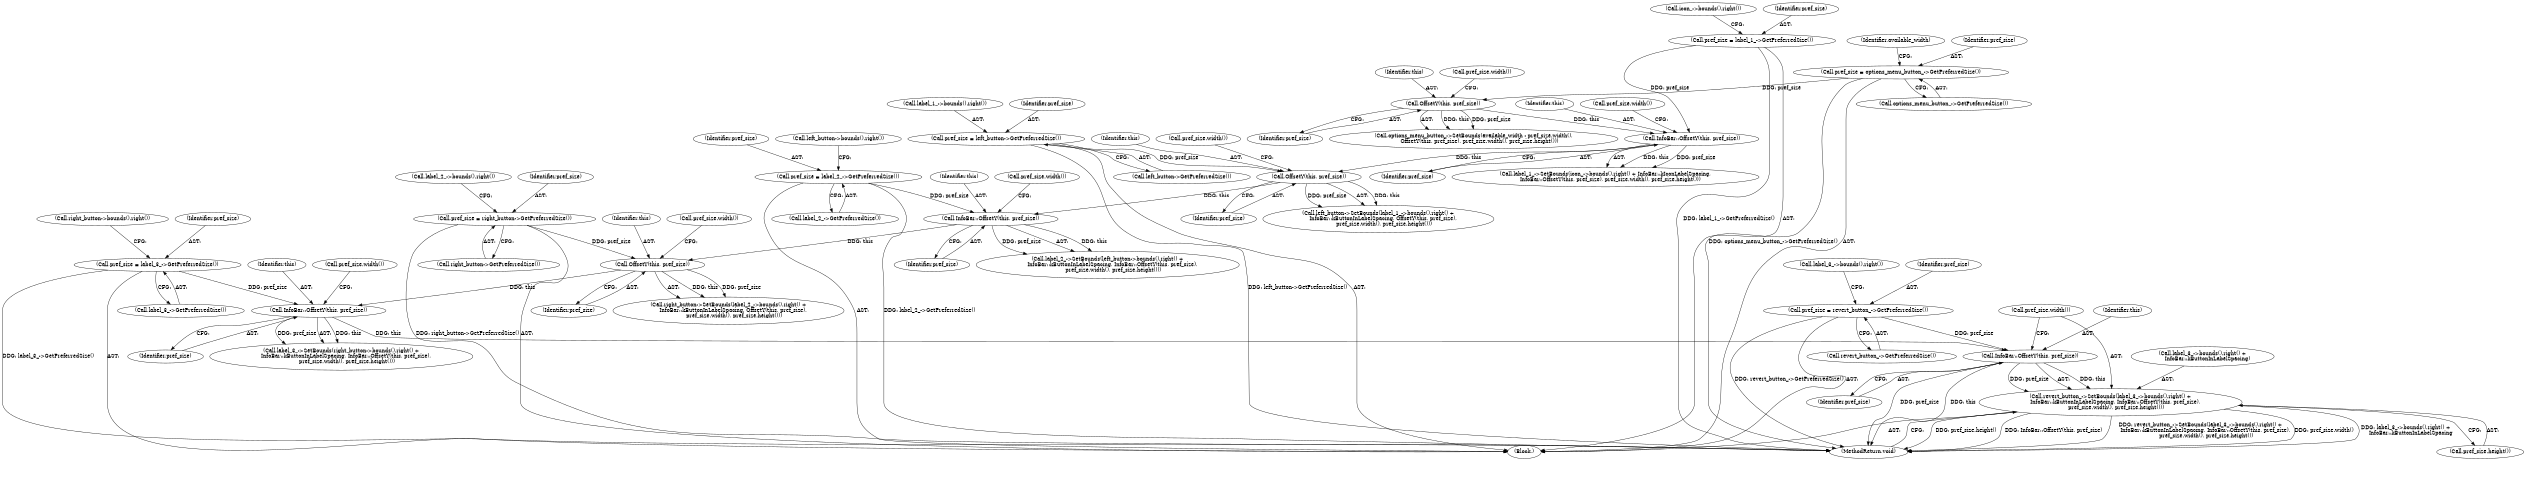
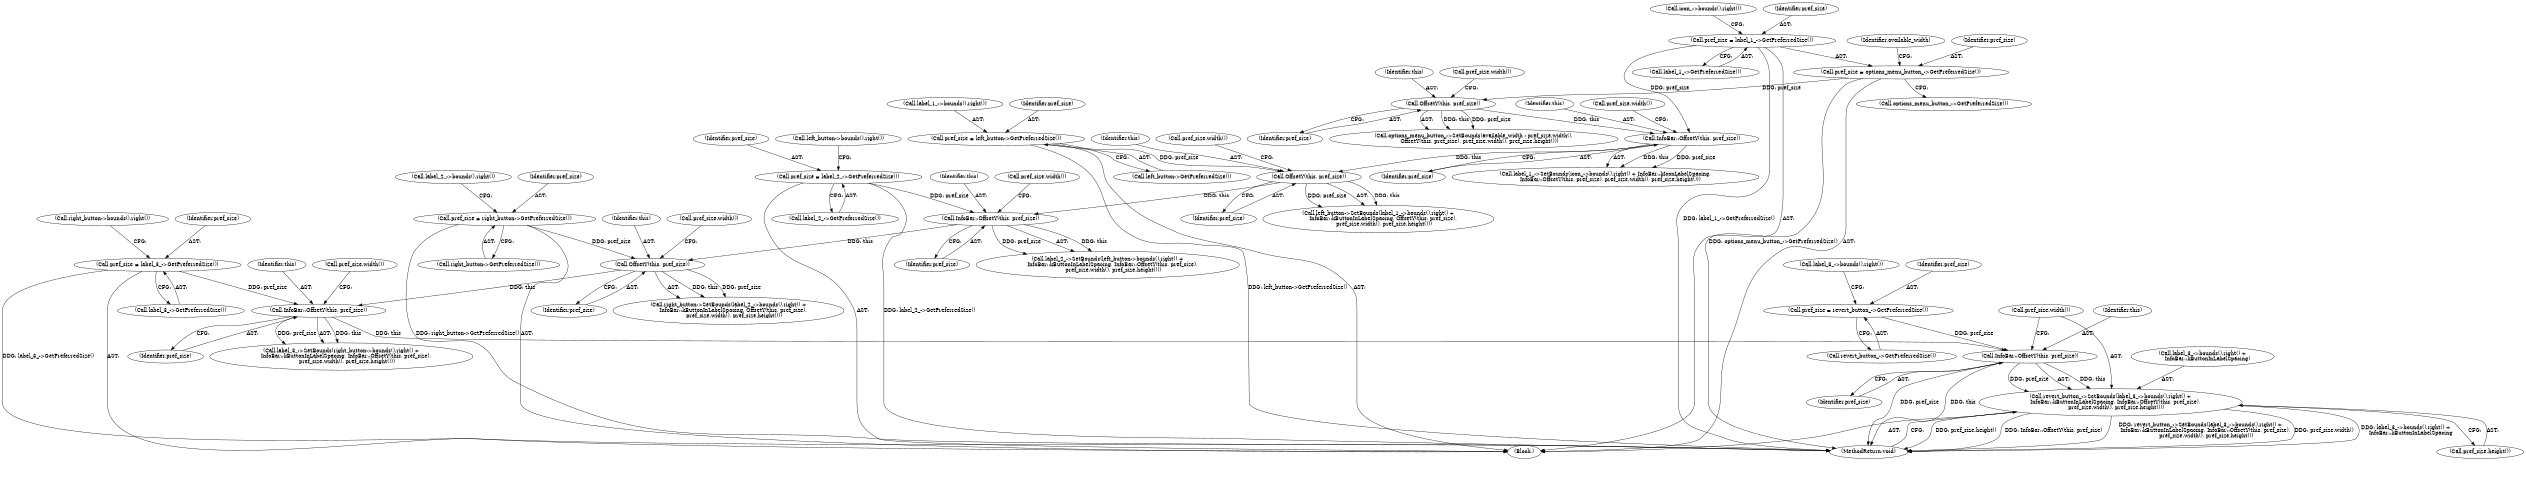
  digraph {
    n1 [label="(Call,InfoBar::OffsetY(this, pref_size))"]
    n2 [label="(Call,revert_button_->SetBounds(label_3_->bounds().right() +\n      InfoBar::kButtonInLabelSpacing, InfoBar::OffsetY(this, pref_size),\n       pref_size.width(), pref_size.height()))"]
    n3 [label="(Identifier,pref_size)"]
    n4 [label="(MethodReturn,void)"]
    n5 [label="(Block,)"]
    n6 [label="(Call,pref_size.height())"]
    n7 [label="(Call,InfoBar::OffsetY(this, pref_size))"]
    n8 [label="(Call,label_3_->SetBounds(right_button->bounds().right() +\n      InfoBar::kButtonInLabelSpacing, InfoBar::OffsetY(this, pref_size),\n       pref_size.width(), pref_size.height()))"]
    n9 [label="(Identifier,pref_size)"]
    n10 [label="(Call,OffsetY(this, pref_size))"]
    n11 [label="(Identifier,pref_size)"]
    n12 [label="(Call,right_button->SetBounds(label_2_->bounds().right() +\n      InfoBar::kButtonInLabelSpacing, OffsetY(this, pref_size),\n       pref_size.width(), pref_size.height()))"]
    n13 [label="(Call,InfoBar::OffsetY(this, pref_size))"]
    n14 [label="(Identifier,pref_size)"]
    n15 [label="(Call,label_2_->SetBounds(left_button->bounds().right() +\n      InfoBar::kButtonInLabelSpacing, InfoBar::OffsetY(this, pref_size),\n       pref_size.width(), pref_size.height()))"]
    n16 [label="(Call,OffsetY(this, pref_size))"]
    n17 [label="(Call,left_button->SetBounds(label_1_->bounds().right() +\n      InfoBar::kButtonInLabelSpacing, OffsetY(this, pref_size),\n       pref_size.width(), pref_size.height()))"]
    n18 [label="(Identifier,pref_size)"]
    n19 [label="(Call,InfoBar::OffsetY(this, pref_size))"]
    n20 [label="(Identifier,pref_size)"]
    n21 [label="(Call,label_1_->SetBounds(icon_->bounds().right() + InfoBar::kIconLabelSpacing,\n      InfoBar::OffsetY(this, pref_size), pref_size.width(), pref_size.height()))"]
    n22 [label="(Call,OffsetY(this, pref_size))"]
    n23 [label="(Call,options_menu_button_->SetBounds(available_width - pref_size.width(),\n       OffsetY(this, pref_size), pref_size.width(), pref_size.height()))"]
    n24 [label="(Identifier,pref_size)"]
    n25 [label="(Call,pref_size = options_menu_button_->GetPreferredSize())"]
    n26 [label="(Call,options_menu_button_->GetPreferredSize())"]
    n27 [label="(Call,pref_size = label_1_->GetPreferredSize())"]
+   n28 [label="(Call,label_1_->GetPreferredSize())"]
    n29 [label="(Call,pref_size = left_button->GetPreferredSize())"]
    n30 [label="(Call,left_button->GetPreferredSize())"]
    n31 [label="(Call,pref_size = label_2_->GetPreferredSize())"]
    n32 [label="(Call,label_2_->GetPreferredSize())"]
    n33 [label="(Call,pref_size = right_button->GetPreferredSize())"]
    n34 [label="(Call,right_button->GetPreferredSize())"]
    n35 [label="(Call,pref_size = label_3_->GetPreferredSize())"]
    n36 [label="(Call,label_3_->GetPreferredSize())"]
    n37 [label="(Call,pref_size = revert_button_->GetPreferredSize())"]
    n38 [label="(Call,revert_button_->GetPreferredSize())"]
    n39 [label="(Identifier,this)"]
    n40 [label="(Identifier,available_width)"]
    n41 [label="(Call,icon_->bounds().right())"]
    n42 [label="(Identifier,pref_size)"]
    n43 [label="(Call,label_2_->bounds().right())"]
    n44 [label="(Call,pref_size.width())"]
    n45 [label="(Identifier,pref_size)"]
    n46 [label="(Call,pref_size.width())"]
    n47 [label="(Identifier,this)"]
    n48 [label="(Identifier,pref_size)"]
    n49 [label="(Call,label_3_->bounds().right())"]
    n50 [label="(Identifier,pref_size)"]
    n51 [label="(Call,left_button->bounds().right())"]
    n52 [label="(Call,label_1_->bounds().right())"]
    n53 [label="(Identifier,this)"]
    n54 [label="(Identifier,this)"]
    n55 [label="(Identifier,this)"]
    n56 [label="(Call,right_button->bounds().right())"]
    n57 [label="(Identifier,this)"]
    n58 [label="(Identifier,this)"]
    n59 [label="(Call,pref_size.width())"]
    n60 [label="(Call,pref_size.width())"]
    n61 [label="(Identifier,pref_size)"]
    n62 [label="(Identifier,pref_size)"]
    n63 [label="(Call,pref_size.width())"]
    n64 [label="(Identifier,pref_size)"]
    n65 [label="(Call,label_3_->bounds().right() +\n      InfoBar::kButtonInLabelSpacing)"]
    n66 [label="(Call,pref_size.width())"]
    n67 [label="(Call,pref_size.width())"]
    n1 -> n2 [label="AST: "]
    n1 -> n2 [label="DDG: this"]
    n1 -> n2 [label="DDG: pref_size"]
    n1 -> n3 [label="CFG: "]
    n1 -> n4 [label="DDG: pref_size"]
    n1 -> n4 [label="DDG: this"]
    n2 -> n4 [label="DDG: pref_size.height()"]
    n2 -> n4 [label="DDG: InfoBar::OffsetY(this, pref_size)"]
    n2 -> n4 [label="DDG: revert_button_->SetBounds(label_3_->bounds().right() +\n      InfoBar::kButtonInLabelSpacing, InfoBar::OffsetY(this, pref_size),\n       pref_size.width(), pref_size.height())"]
    n2 -> n4 [label="DDG: pref_size.width()"]
    n2 -> n4 [label="DDG: label_3_->bounds().right() +\n      InfoBar::kButtonInLabelSpacing"]
    n2 -> n5 [label="AST: "]
    n2 -> n6 [label="CFG: "]
    n3 -> n1 [label="AST: "]
    n4 -> n2 [label="CFG: "]
    n6 -> n2 [label="AST: "]
    n7 -> n1 [label="DDG: this"]
    n7 -> n8 [label="AST: "]
    n7 -> n8 [label="DDG: this"]
    n7 -> n8 [label="DDG: pref_size"]
    n7 -> n9 [label="CFG: "]
    n9 -> n7 [label="AST: "]
    n10 -> n7 [label="DDG: this"]
    n10 -> n11 [label="CFG: "]
    n10 -> n12 [label="AST: "]
    n10 -> n12 [label="DDG: this"]
    n10 -> n12 [label="DDG: pref_size"]
    n11 -> n10 [label="AST: "]
    n13 -> n10 [label="DDG: this"]
    n13 -> n14 [label="CFG: "]
    n13 -> n15 [label="AST: "]
    n13 -> n15 [label="DDG: this"]
    n13 -> n15 [label="DDG: pref_size"]
    n14 -> n13 [label="AST: "]
    n16 -> n13 [label="DDG: this"]
    n16 -> n17 [label="AST: "]
    n16 -> n17 [label="DDG: this"]
    n16 -> n17 [label="DDG: pref_size"]
    n16 -> n18 [label="CFG: "]
    n18 -> n16 [label="AST: "]
    n19 -> n16 [label="DDG: this"]
    n19 -> n20 [label="CFG: "]
    n19 -> n21 [label="AST: "]
    n19 -> n21 [label="DDG: this"]
    n19 -> n21 [label="DDG: pref_size"]
    n20 -> n19 [label="AST: "]
    n22 -> n19 [label="DDG: this"]
    n22 -> n23 [label="AST: "]
    n22 -> n23 [label="DDG: this"]
    n22 -> n23 [label="DDG: pref_size"]
    n22 -> n24 [label="CFG: "]
    n24 -> n22 [label="AST: "]
    n25 -> n4 [label="DDG: options_menu_button_->GetPreferredSize()"]
    n25 -> n5 [label="AST: "]
    n25 -> n22 [label="DDG: pref_size"]
    n25 -> n26 [label="CFG: "]
-   n26 -> n25 [label="AST: "]
+   n27 -> n25 [label="AST: "]
    n27 -> n4 [label="DDG: label_1_->GetPreferredSize()"]
    n27 -> n5 [label="AST: "]
    n27 -> n19 [label="DDG: pref_size"]
+   n27 -> n28 [label="CFG: "]
+   n28 -> n27 [label="AST: "]
    n29 -> n4 [label="DDG: left_button->GetPreferredSize()"]
    n29 -> n5 [label="AST: "]
    n29 -> n16 [label="DDG: pref_size"]
    n29 -> n30 [label="CFG: "]
    n30 -> n29 [label="AST: "]
    n31 -> n4 [label="DDG: label_2_->GetPreferredSize()"]
    n31 -> n5 [label="AST: "]
    n31 -> n13 [label="DDG: pref_size"]
    n31 -> n32 [label="CFG: "]
    n32 -> n31 [label="AST: "]
    n33 -> n4 [label="DDG: right_button->GetPreferredSize()"]
    n33 -> n5 [label="AST: "]
    n33 -> n10 [label="DDG: pref_size"]
    n33 -> n34 [label="CFG: "]
    n34 -> n33 [label="AST: "]
    n35 -> n4 [label="DDG: label_3_->GetPreferredSize()"]
    n35 -> n5 [label="AST: "]
    n35 -> n7 [label="DDG: pref_size"]
    n35 -> n36 [label="CFG: "]
    n36 -> n35 [label="AST: "]
    n37 -> n1 [label="DDG: pref_size"]
-   n37 -> n4 [label="DDG: revert_button_->GetPreferredSize()"]
-   n37 -> n5 [label="AST: "]
    n37 -> n38 [label="CFG: "]
    n38 -> n37 [label="AST: "]
    n39 -> n16 [label="AST: "]
    n40 -> n25 [label="CFG: "]
    n41 -> n27 [label="CFG: "]
    n42 -> n31 [label="AST: "]
    n43 -> n33 [label="CFG: "]
    n44 -> n16 [label="CFG: "]
    n45 -> n33 [label="AST: "]
    n46 -> n1 [label="CFG: "]
    n46 -> n2 [label="AST: "]
    n47 -> n1 [label="AST: "]
    n48 -> n27 [label="AST: "]
    n49 -> n37 [label="CFG: "]
    n50 -> n37 [label="AST: "]
    n51 -> n31 [label="CFG: "]
    n52 -> n29 [label="AST: "]
    n53 -> n13 [label="AST: "]
    n54 -> n22 [label="AST: "]
    n55 -> n19 [label="AST: "]
    n56 -> n35 [label="CFG: "]
    n57 -> n10 [label="AST: "]
    n58 -> n7 [label="AST: "]
    n59 -> n13 [label="CFG: "]
    n60 -> n22 [label="CFG: "]
    n61 -> n29 [label="AST: "]
    n62 -> n35 [label="AST: "]
    n63 -> n10 [label="CFG: "]
    n64 -> n25 [label="AST: "]
    n65 -> n2 [label="AST: "]
    n66 -> n7 [label="CFG: "]
    n67 -> n19 [label="CFG: "]
  }
